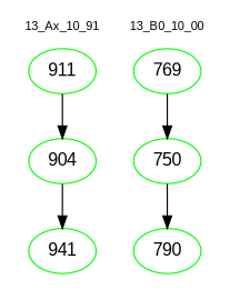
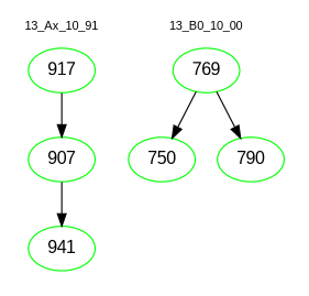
  digraph {
    fontname="Liberation Sans"
    node [color=green fontname="Liberation Sans"]
    edge [color=black fontname="Liberation Sans"]
-   n1 [label=911]
-   n2 [label=904]
+   n1 [label=917]
+   n2 [label=907]
    n3 [label=941]
    n4 [label=769]
    n5 [label=750]
    n6 [label=790]
    subgraph cluster_1 {
      color=white
      fontsize=10
      label="13_Ax_10_91"
      n1
      n2
      n3
    }
    subgraph cluster_2 {
      color=white
      fontsize=10
      label="13_B0_10_00"
      n4
      n5
      n6
    }
    n1 -> n2
    n2 -> n3
    n4 -> n5
-   n5 -> n6
+   n4 -> n6
  }
